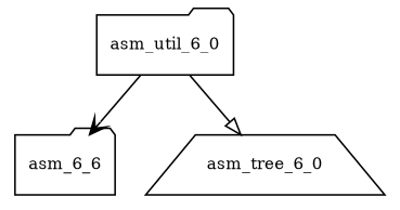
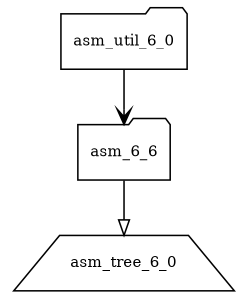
  digraph {
    node [fontsize=10.0 shape=folder]
    edge [style=solid]
    n1 [label=asm_6_6]
    asm_util_6_0
    asm_tree_6_0 [shape=trapezium]
    asm_util_6_0 -> n1 [arrowhead=vee]
-   asm_util_6_0 -> asm_tree_6_0 [arrowhead=onormal]
+   n1 -> asm_tree_6_0 [arrowhead=onormal]
  }
